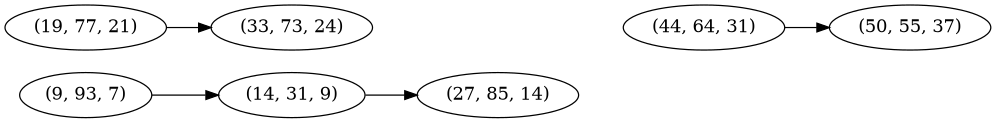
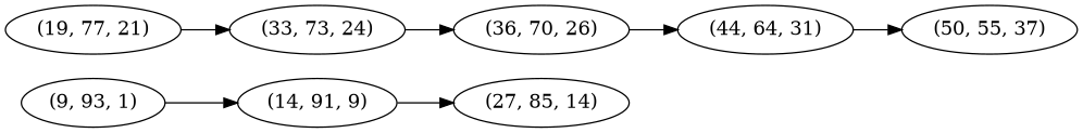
  digraph {
    rankdir=LR
-   "(9, 93, 7)"
-   "(14, 91, 9)" [label="(14, 31, 9)"]
+   "(9, 93, 7)" [label="(9, 93, 1)"]
+   "(14, 91, 9)"
    n3 [label="(27, 85, 14)"]
    n4 [label="(19, 77, 21)"]
    "(33, 73, 24)"
+   "(36, 70, 26)"
    "(44, 64, 31)"
    "(50, 55, 37)"
    "(9, 93, 7)" -> "(14, 91, 9)"
    "(14, 91, 9)" -> n3
    n4 -> "(33, 73, 24)"
+   "(33, 73, 24)" -> "(36, 70, 26)"
+   "(36, 70, 26)" -> "(44, 64, 31)"
    "(44, 64, 31)" -> "(50, 55, 37)"
  }
